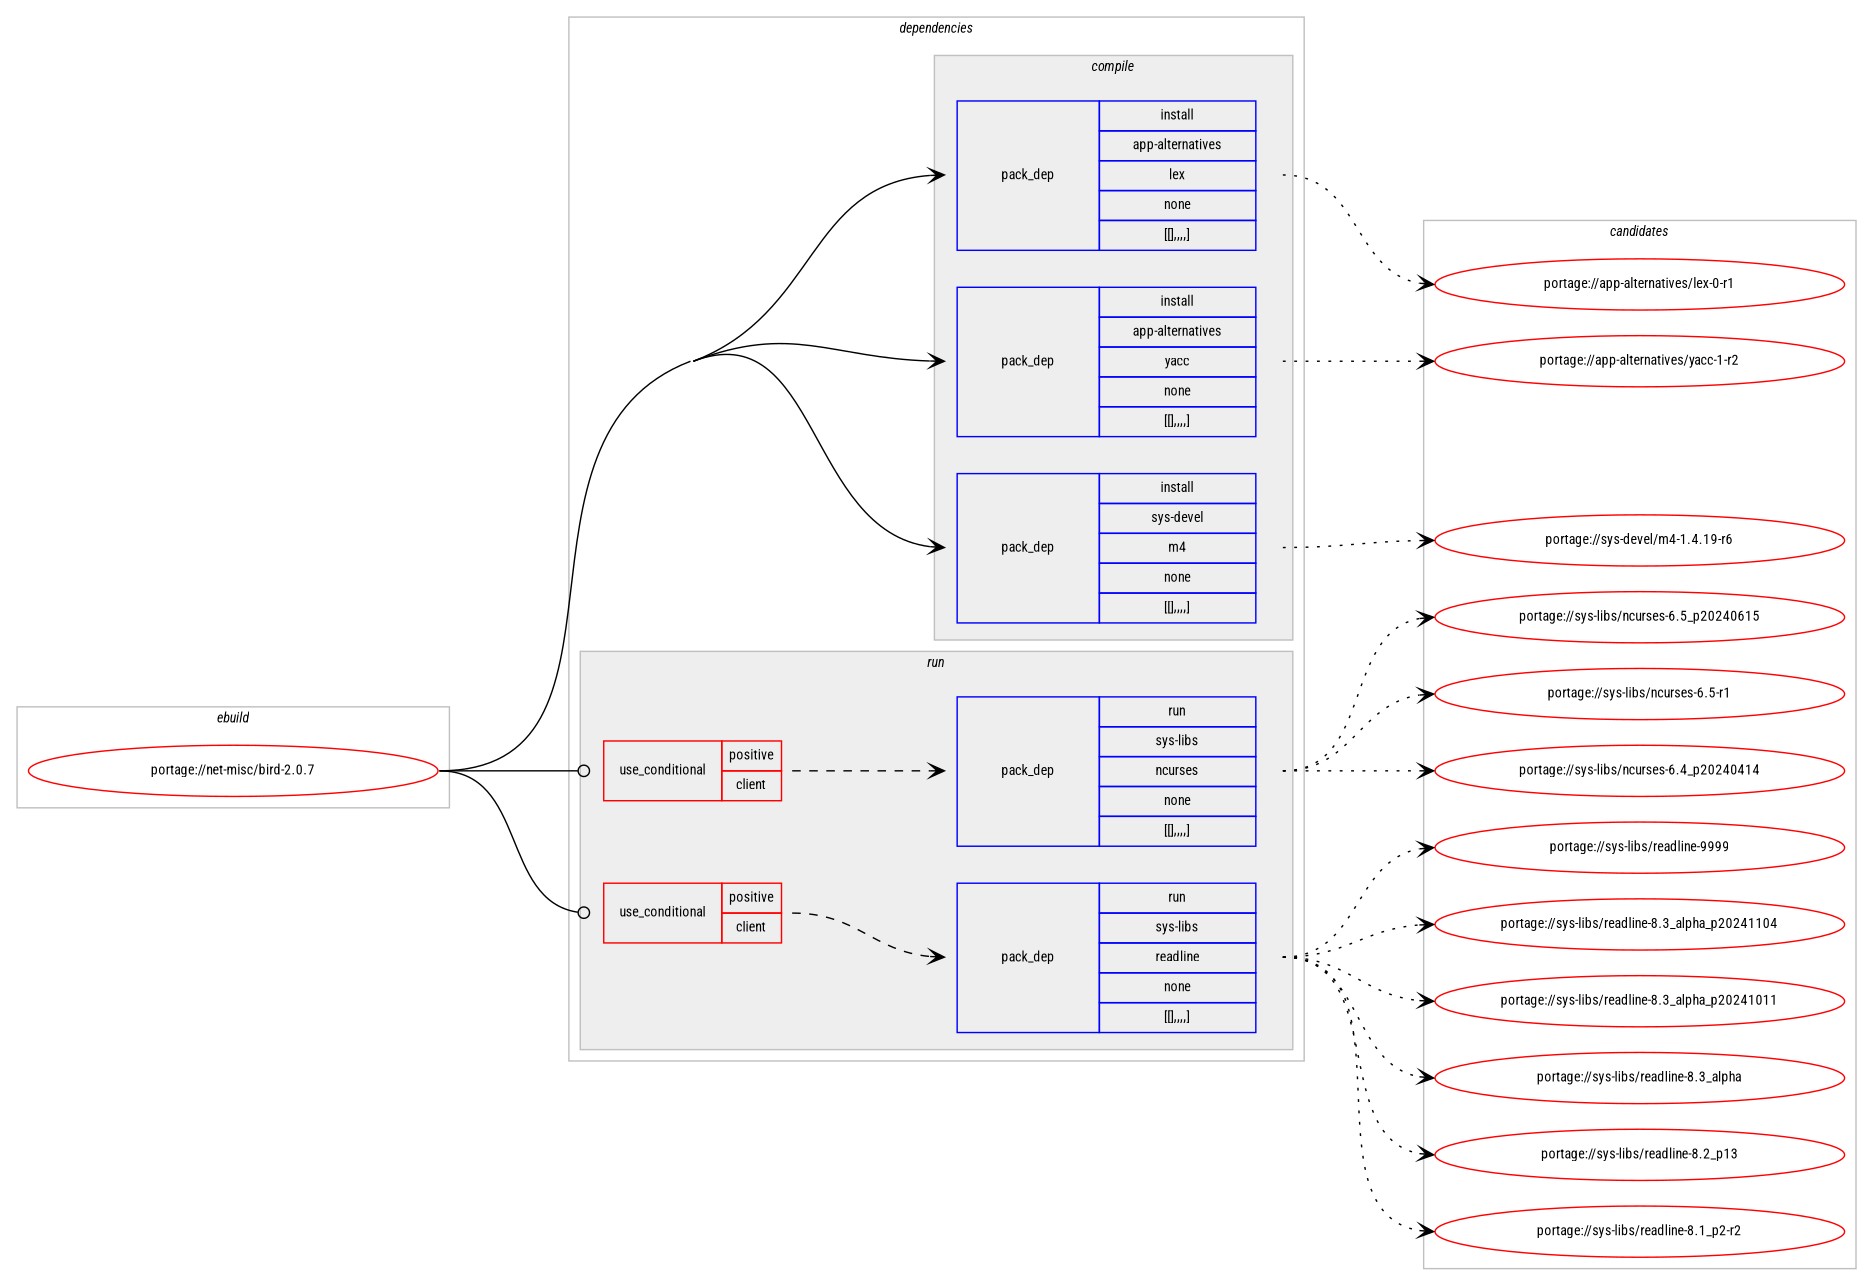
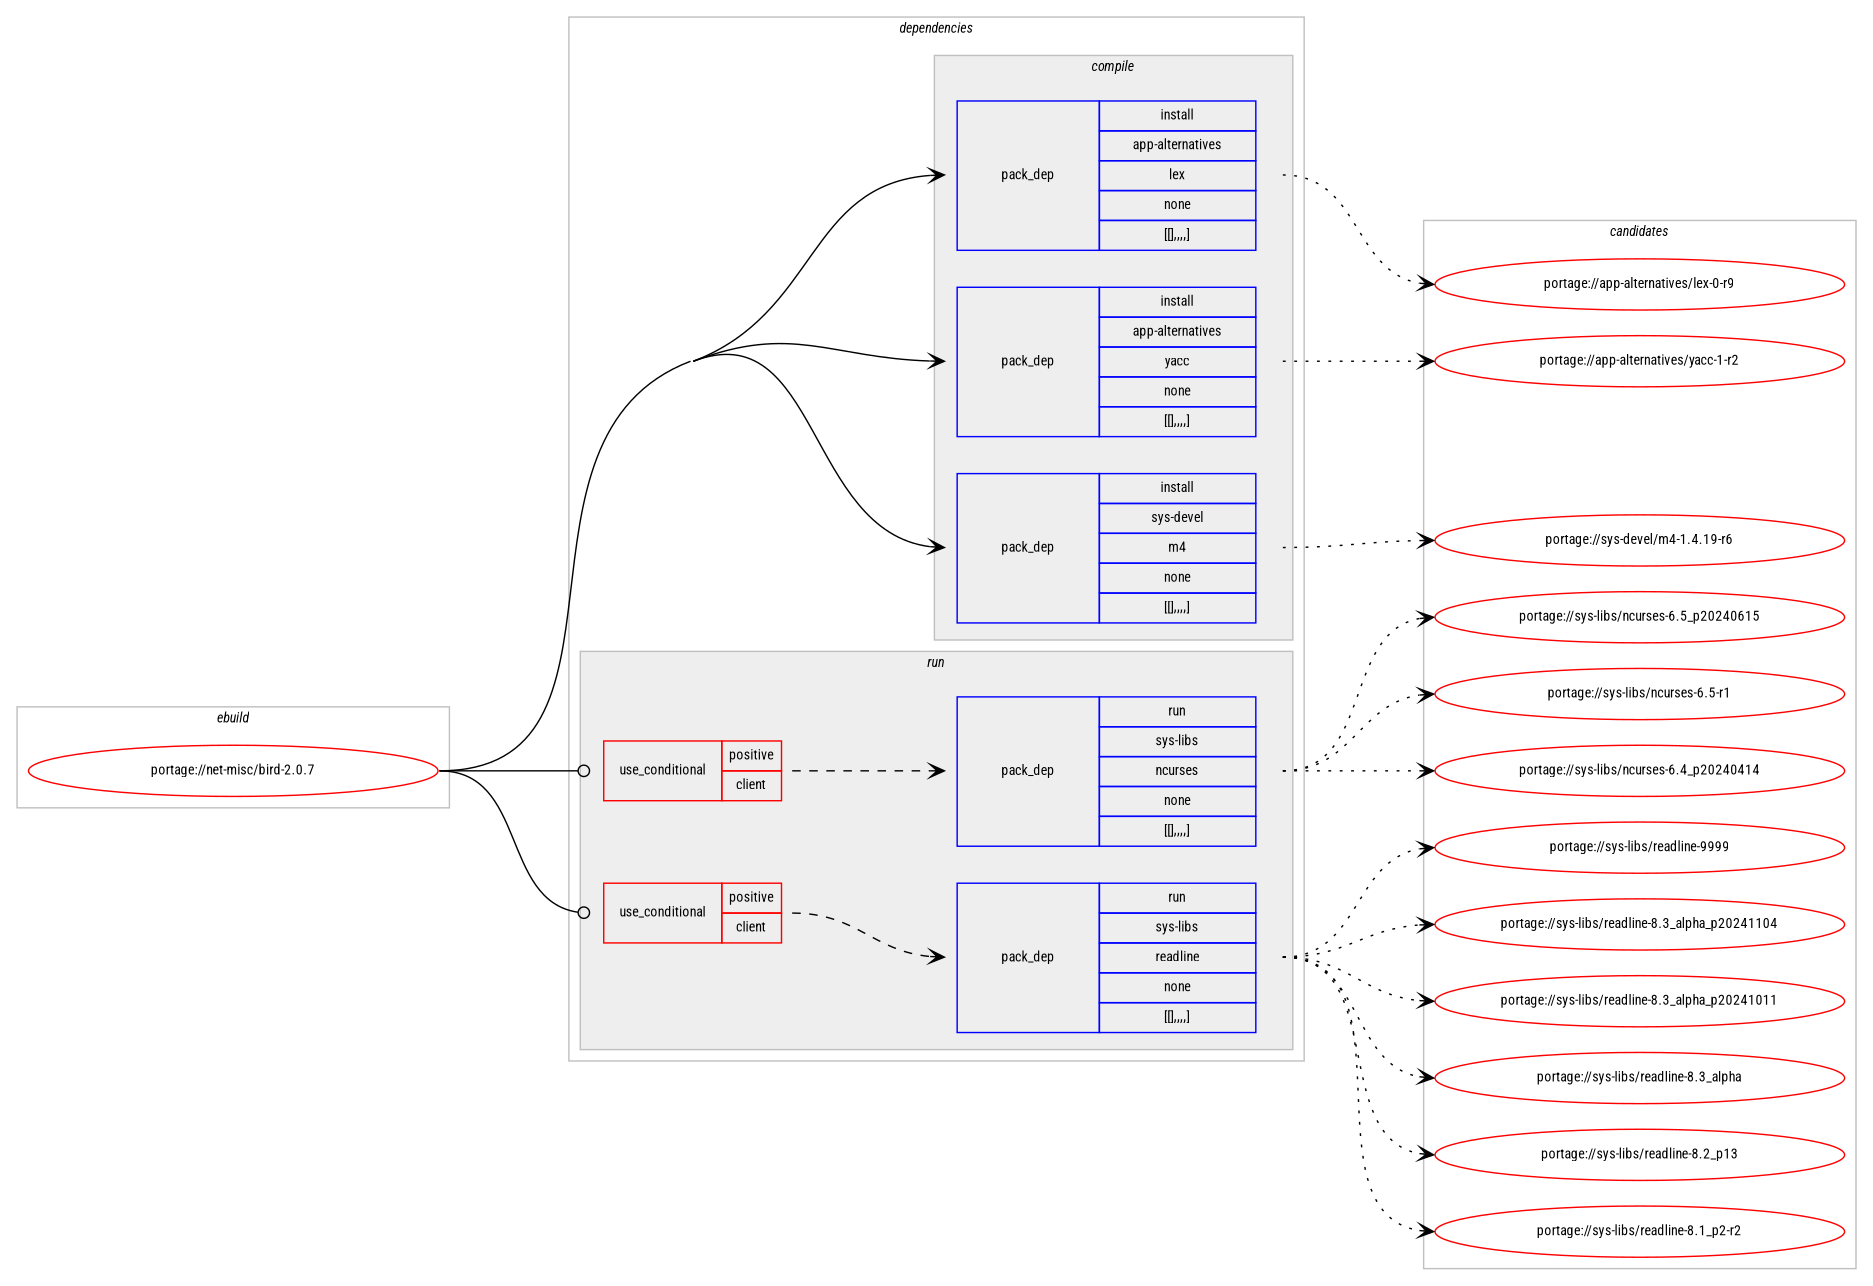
  digraph {
    compound=true
    concentrate=true
    fontname="Roboto Condensed"
    fontsize=10
    newrank=true
    rankdir=LR
    ranksep=1.5
    node [color=red fontname="Roboto Condensed" fontsize=10]
    edge [arrowhead=vee fontname="Roboto Condensed" headport=w style=dotted tailport=e weight=100]
    n1 [label="portage://net-misc/bird-2.0.7" width=4]
    n2 [color=blue label=<<TABLE BORDER="0" CELLBORDER="1" CELLSPACING="0" CELLPADDING="4" WIDTH="220"><TR><TD ROWSPAN="6" CELLPADDING="30">pack_dep</TD></TR><TR><TD WIDTH="110">install</TD></TR><TR><TD>app-alternatives</TD></TR><TR><TD>lex</TD></TR><TR><TD>none</TD></TR><TR><TD>[[],,,,]</TD></TR></TABLE>> shape=none]
    n3 [color=blue label=<<TABLE BORDER="0" CELLBORDER="1" CELLSPACING="0" CELLPADDING="4" WIDTH="220"><TR><TD ROWSPAN="6" CELLPADDING="30">pack_dep</TD></TR><TR><TD WIDTH="110">install</TD></TR><TR><TD>app-alternatives</TD></TR><TR><TD>yacc</TD></TR><TR><TD>none</TD></TR><TR><TD>[[],,,,]</TD></TR></TABLE>> shape=none]
    n4 [color=blue label=<<TABLE BORDER="0" CELLBORDER="1" CELLSPACING="0" CELLPADDING="4" WIDTH="220"><TR><TD ROWSPAN="6" CELLPADDING="30">pack_dep</TD></TR><TR><TD WIDTH="110">install</TD></TR><TR><TD>sys-devel</TD></TR><TR><TD>m4</TD></TR><TR><TD>none</TD></TR><TR><TD>[[],,,,]</TD></TR></TABLE>> shape=none]
    n5 [color=blue label=<<TABLE BORDER="0" CELLBORDER="1" CELLSPACING="0" CELLPADDING="4" WIDTH="220"><TR><TD ROWSPAN="6" CELLPADDING="30">pack_dep</TD></TR><TR><TD WIDTH="110">run</TD></TR><TR><TD>sys-libs</TD></TR><TR><TD>ncurses</TD></TR><TR><TD>none</TD></TR><TR><TD>[[],,,,]</TD></TR></TABLE>> shape=none]
    n6 [label=<<TABLE BORDER="0" CELLBORDER="1" CELLSPACING="0" CELLPADDING="4"><TR><TD ROWSPAN="3" CELLPADDING="10">use_conditional</TD></TR><TR><TD>positive</TD></TR><TR><TD>client</TD></TR></TABLE>> shape=none]
    n7 [color=blue label=<<TABLE BORDER="0" CELLBORDER="1" CELLSPACING="0" CELLPADDING="4" WIDTH="220"><TR><TD ROWSPAN="6" CELLPADDING="30">pack_dep</TD></TR><TR><TD WIDTH="110">run</TD></TR><TR><TD>sys-libs</TD></TR><TR><TD>readline</TD></TR><TR><TD>none</TD></TR><TR><TD>[[],,,,]</TD></TR></TABLE>> shape=none]
    n8 [label=<<TABLE BORDER="0" CELLBORDER="1" CELLSPACING="0" CELLPADDING="4"><TR><TD ROWSPAN="3" CELLPADDING="10">use_conditional</TD></TR><TR><TD>positive</TD></TR><TR><TD>client</TD></TR></TABLE>> shape=none]
-   n9 [label="portage://app-alternatives/lex-0-r1" width=4]
+   n9 [label="portage://app-alternatives/lex-0-r9" width=4]
    n10 [label="portage://app-alternatives/yacc-1-r2" width=4]
    n11 [label="portage://sys-devel/m4-1.4.19-r6" width=4]
    n12 [label="portage://sys-libs/ncurses-6.5_p20240615" width=4]
    n13 [label="portage://sys-libs/ncurses-6.5-r1" width=4]
    n14 [label="portage://sys-libs/ncurses-6.4_p20240414" width=4]
    n15 [label="portage://sys-libs/readline-9999" width=4]
    n16 [label="portage://sys-libs/readline-8.3_alpha_p20241104" width=4]
    n17 [label="portage://sys-libs/readline-8.3_alpha_p20241011" width=4]
    n18 [label="portage://sys-libs/readline-8.3_alpha" width=4]
    n19 [label="portage://sys-libs/readline-8.2_p13" width=4]
    n20 [label="portage://sys-libs/readline-8.1_p2-r2" width=4]
    subgraph cluster_1 {
      color=gray
      label=<<i>ebuild</i>>
      n1
    }
    subgraph cluster_2 {
      color=gray
      label=<<i>dependencies</i>>
      subgraph cluster_3 {
        color=gray
        fillcolor="#eeeeee"
        label=<<i>compile</i>>
        style=filled
        subgraph sub_4 {
          color=gray
          fillcolor="#eeeeee"
          label=<<i>compile</i>>
          style=filled
          n2
        }
        subgraph sub_5 {
          color=gray
          fillcolor="#eeeeee"
          label=<<i>compile</i>>
          style=filled
          n3
        }
        subgraph sub_6 {
          color=gray
          fillcolor="#eeeeee"
          label=<<i>compile</i>>
          style=filled
          n4
        }
      }
      subgraph cluster_7 {
        color=gray
        fillcolor="#eeeeee"
        label=<<i>compile and run</i>>
        style=filled
      }
      subgraph cluster_8 {
        color=gray
        fillcolor="#eeeeee"
        label=<<i>run</i>>
        style=filled
        subgraph sub_9 {
          color=gray
          fillcolor="#eeeeee"
          label=<<i>run</i>>
          style=filled
          n6
          subgraph sub_10 {
            color=gray
            fillcolor="#eeeeee"
            label=<<i>run</i>>
            style=filled
            n5
          }
        }
        subgraph sub_11 {
          color=gray
          fillcolor="#eeeeee"
          label=<<i>run</i>>
          style=filled
          n8
          subgraph sub_12 {
            color=gray
            fillcolor="#eeeeee"
            label=<<i>run</i>>
            style=filled
            n7
          }
        }
      }
    }
    subgraph cluster_13 {
      color=gray
      label=<<i>candidates</i>>
      rank=same
      subgraph sub_14 {
        color=black
        label=<<i>candidates</i>>
        nodesep=1
        rank=same
        n9
      }
      subgraph sub_15 {
        color=black
        label=<<i>candidates</i>>
        nodesep=1
        rank=same
        n10
      }
      subgraph sub_16 {
        color=black
        label=<<i>candidates</i>>
        nodesep=1
        rank=same
        n11
      }
      subgraph sub_17 {
        color=black
        label=<<i>candidates</i>>
        nodesep=1
        rank=same
        n12
        n13
        n14
      }
      subgraph sub_18 {
        color=black
        label=<<i>candidates</i>>
        nodesep=1
        rank=same
        n15
        n16
        n17
        n18
        n19
        n20
      }
    }
    n1 -> n2 [style=solid weight=20]
    n1 -> n3 [style=solid weight=20]
    n1 -> n4 [style=solid weight=20]
    n1 -> n6 [arrowhead=odot style=solid weight=20]
    n1 -> n8 [arrowhead=odot style=solid weight=20]
    n2 -> n9
    n3 -> n10
    n4 -> n11
    n5 -> n12
    n5 -> n13
    n5 -> n14
    n6 -> n5 [style=dashed weight=20]
    n7 -> n15
    n7 -> n16
    n7 -> n17
    n7 -> n18
    n7 -> n19
    n7 -> n20
    n8 -> n7 [style=dashed weight=20]
  }
